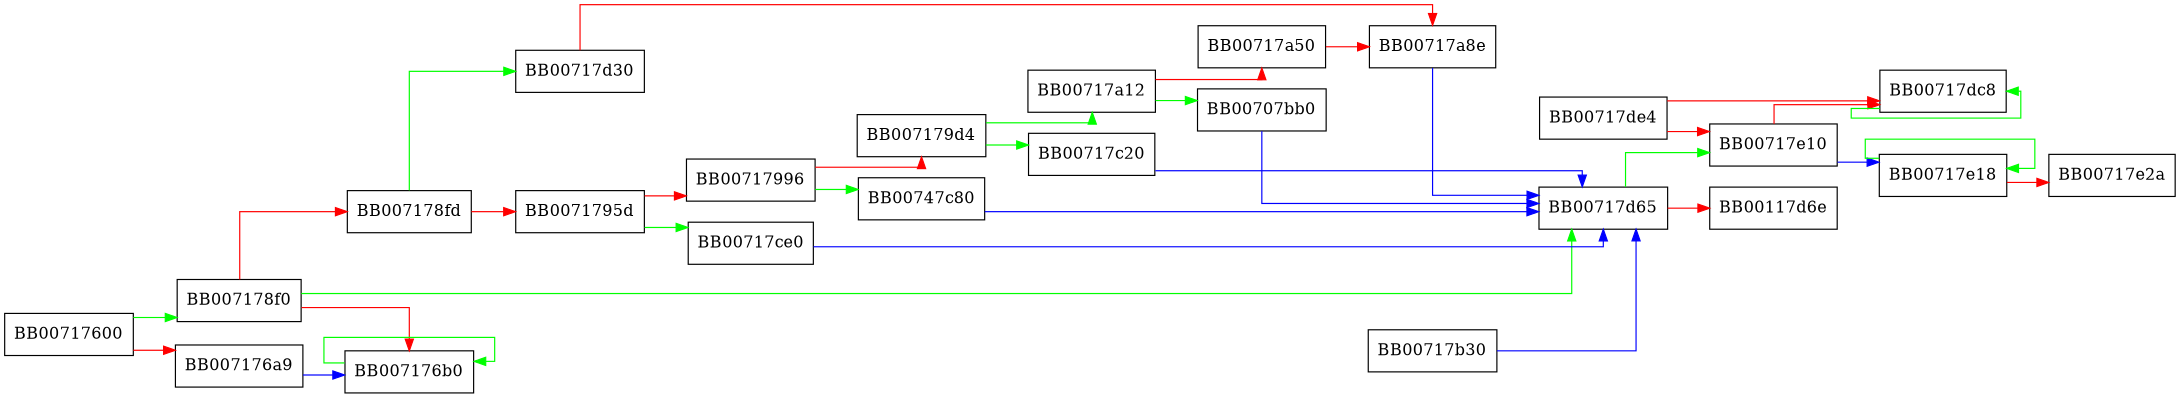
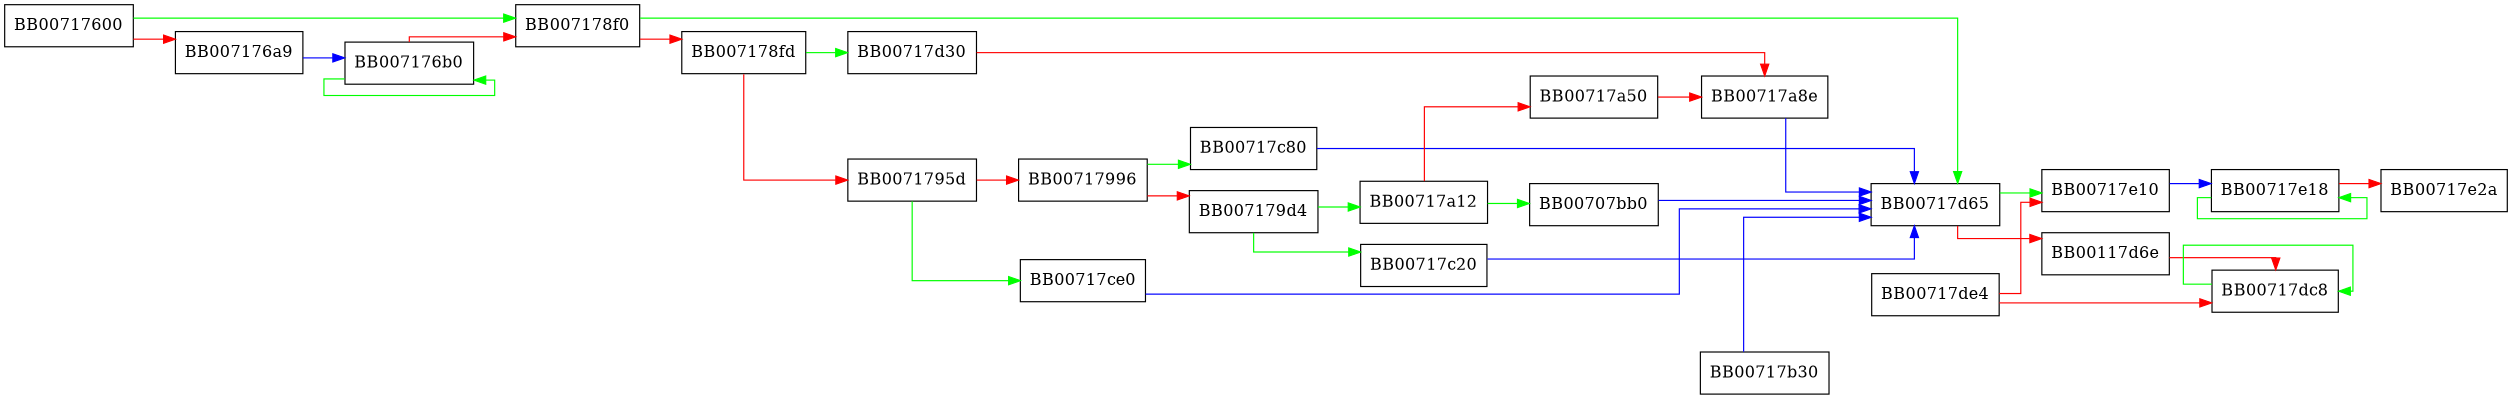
  digraph {
    rankdir=LR
    splines=ortho
    node [shape=box]
    edge [color=red]
    BB00717600
    BB007178f0
    BB007176a9
    BB00717d65
    BB007178fd
    BB007176b0
    BB00717e10
    n8 [label=BB00117d6e]
    BB00717d30
    BB0071795d
    BB00717e18
    BB00717dc8
    BB00717a8e
    BB00717ce0
    BB00717996
-   BB00717c80 [label=BB00747c80]
+   BB00717c80
    BB007179d4
    BB00717c20
    BB00717a12
    n20 [label=BB00707bb0]
    BB00717a50
    BB00717b30
    BB00717e2a
    BB00717de4
    BB00717600 -> BB007178f0 [color=green]
    BB00717600 -> BB007176a9
    BB007178f0 -> BB00717d65 [color=green]
    BB007178f0 -> BB007178fd
    BB007176a9 -> BB007176b0 [color=blue]
    BB00717d65 -> BB00717e10 [color=green]
    BB00717d65 -> n8
    BB007178fd -> BB00717d30 [color=green]
    BB007178fd -> BB0071795d
-   BB007178f0 -> BB007176b0
+   BB007176b0 -> BB007178f0
    BB007176b0 -> BB007176b0 [color=green]
    BB00717e10 -> BB00717e18 [color=blue]
-   BB00717e10 -> BB00717dc8
+   n8 -> BB00717dc8
    BB00717d30 -> BB00717a8e
    BB0071795d -> BB00717ce0 [color=green]
    BB0071795d -> BB00717996
    BB00717e18 -> BB00717e18 [color=green]
    BB00717e18 -> BB00717e2a
    BB00717dc8 -> BB00717dc8 [color=green]
    BB00717a8e -> BB00717d65 [color=blue]
    BB00717ce0 -> BB00717d65 [color=blue]
    BB00717996 -> BB00717c80 [color=green]
    BB00717996 -> BB007179d4
    BB00717c80 -> BB00717d65 [color=blue]
    BB007179d4 -> BB00717c20 [color=green]
    BB007179d4 -> BB00717a12 [color=green]
    BB00717c20 -> BB00717d65 [color=blue]
    BB00717a12 -> n20 [color=green]
    BB00717a12 -> BB00717a50
    n20 -> BB00717d65 [color=blue]
    BB00717a50 -> BB00717a8e
    BB00717b30 -> BB00717d65 [color=blue]
    BB00717de4 -> BB00717e10
    BB00717de4 -> BB00717dc8
  }
